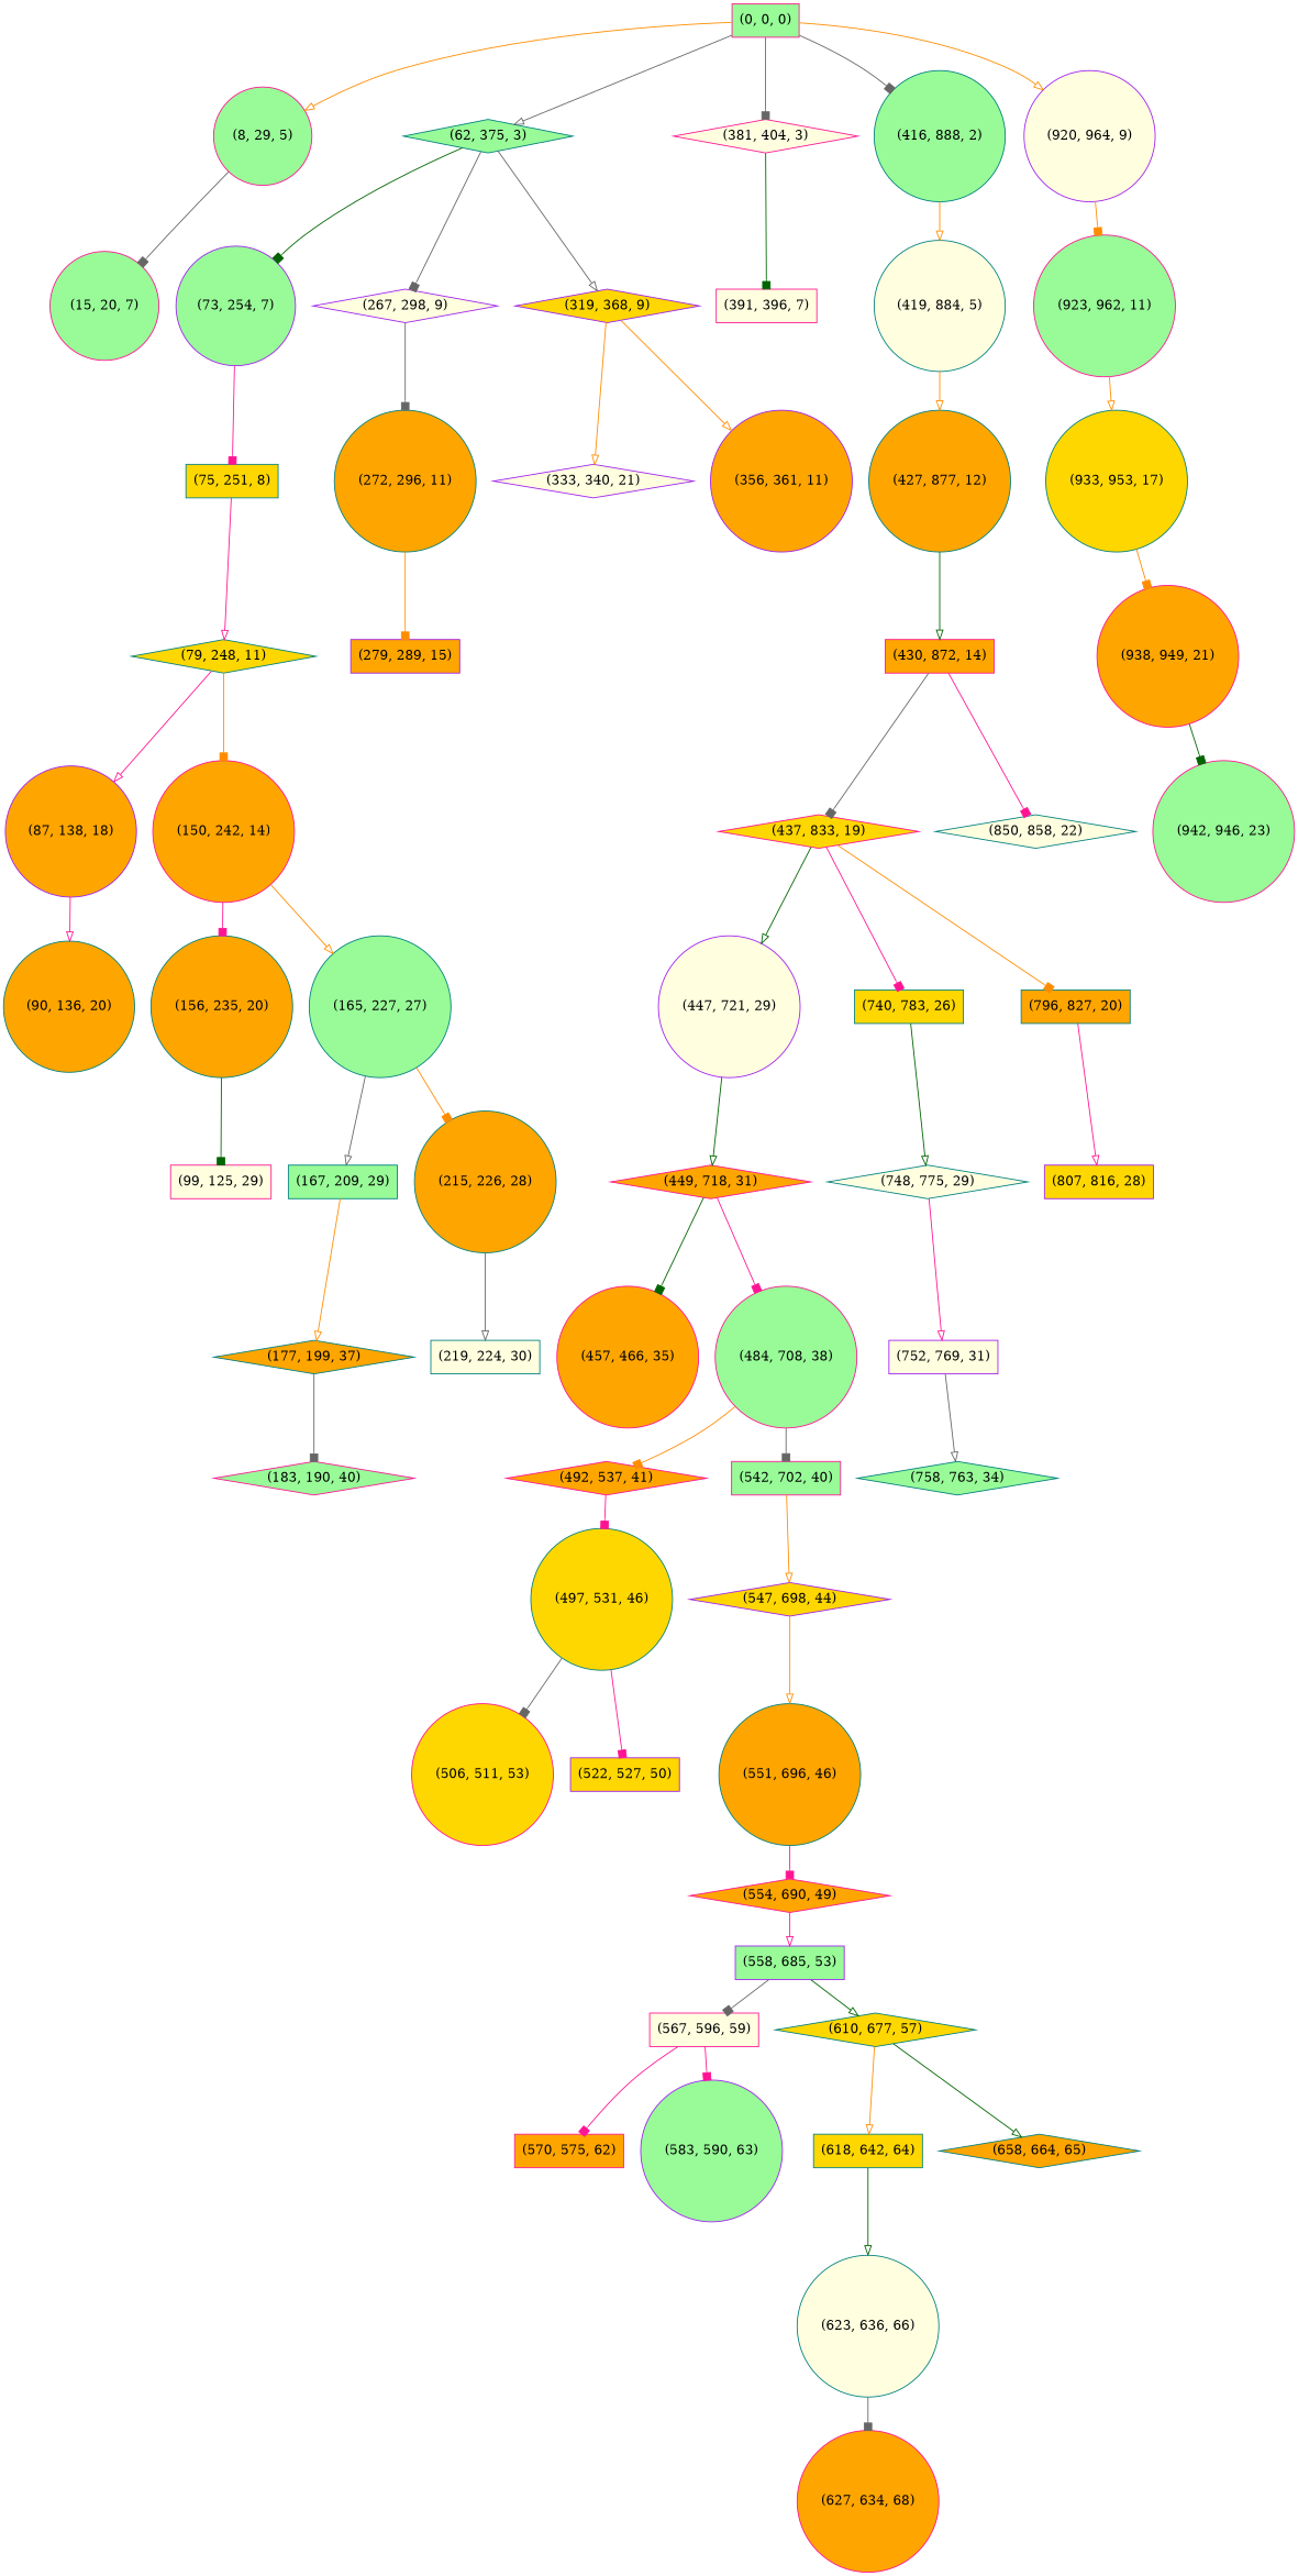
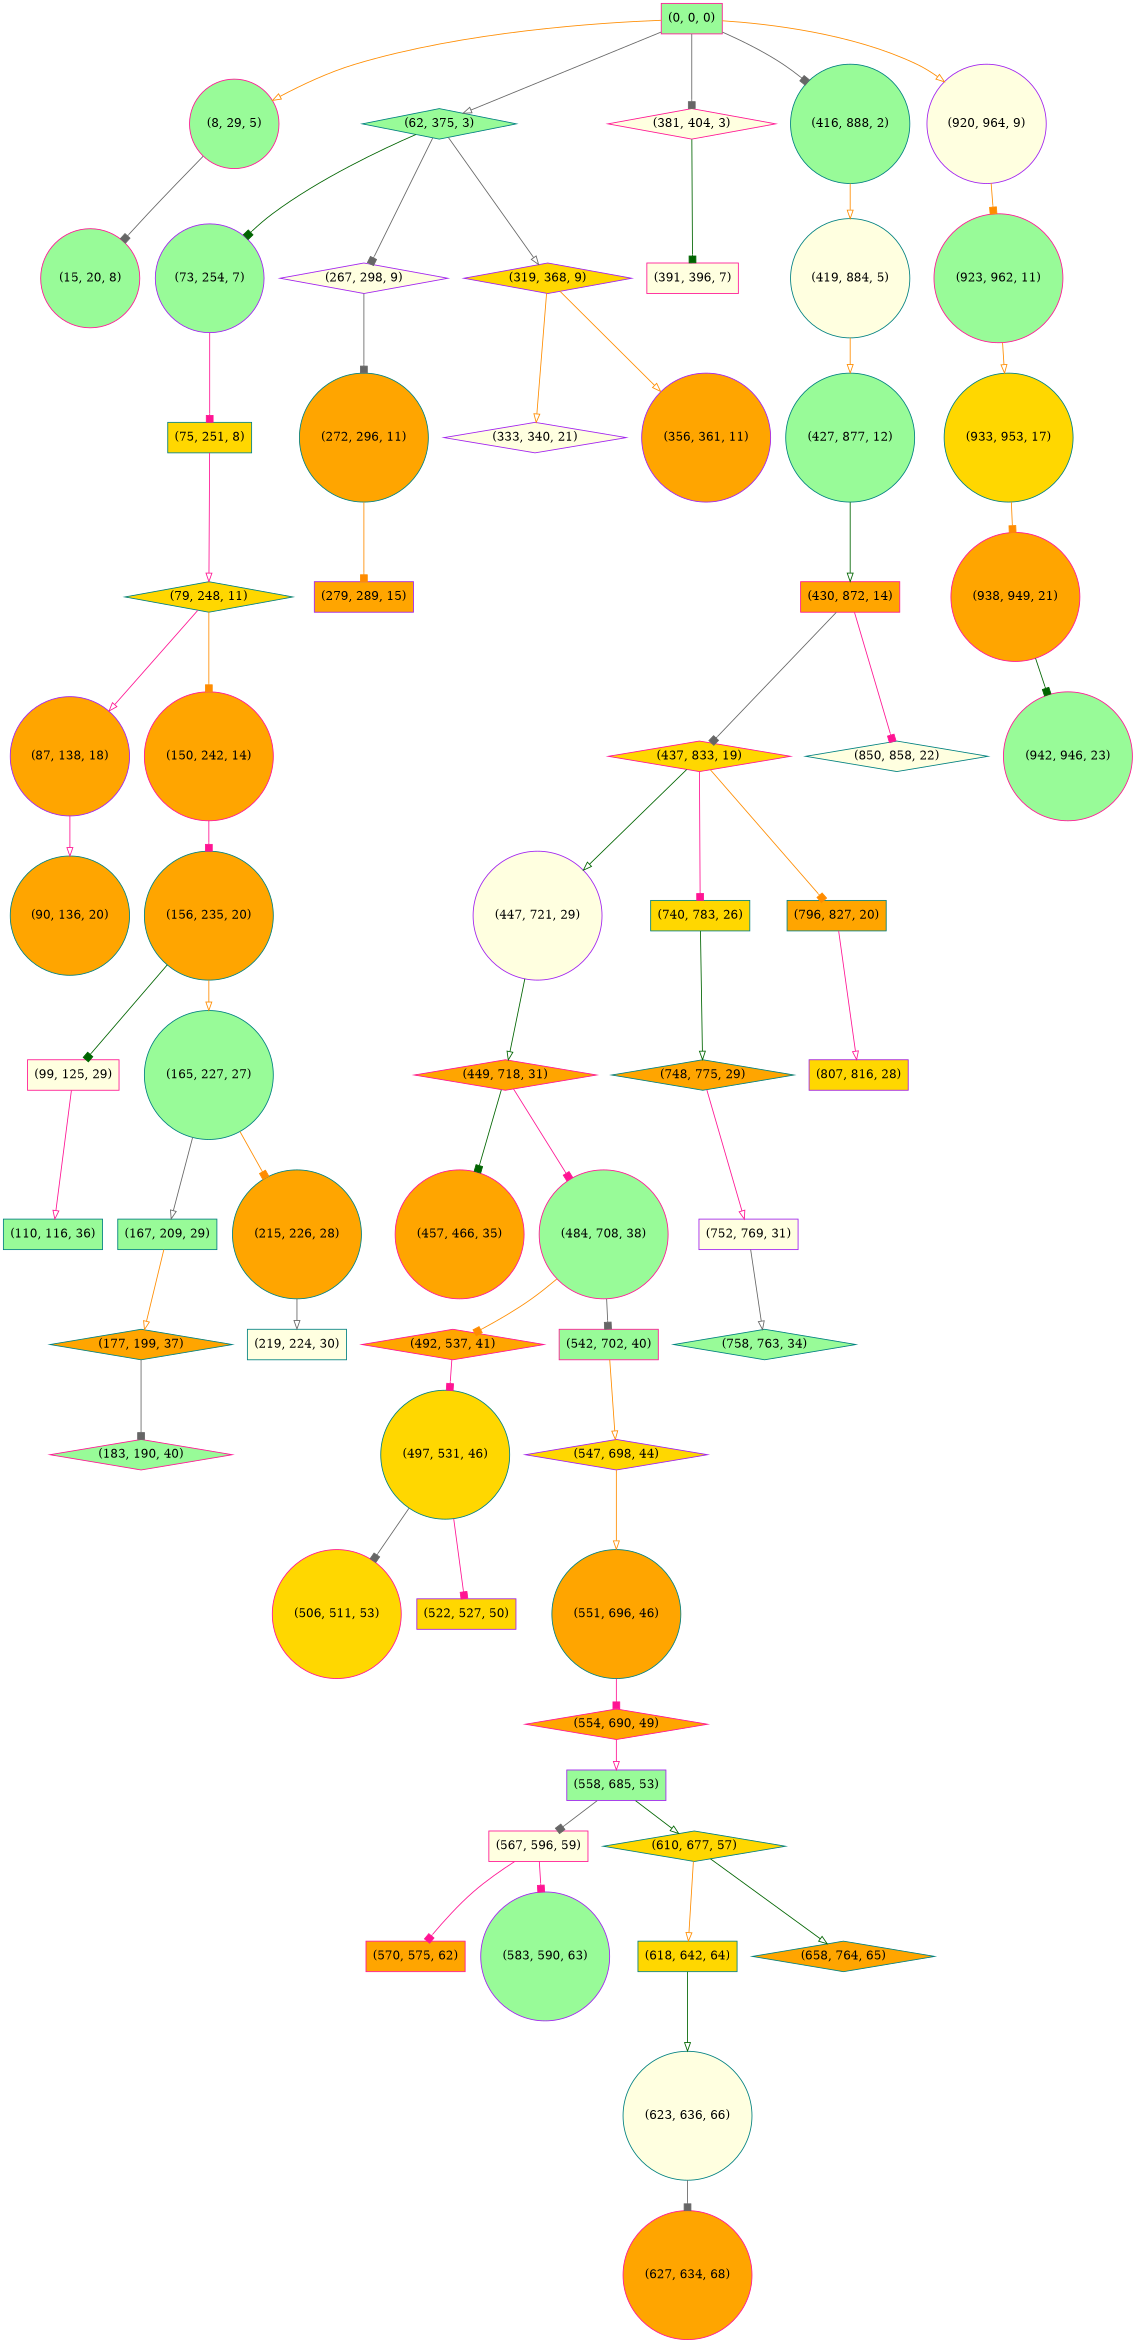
  digraph {
    node [color=teal fillcolor=orange shape=circle style=filled]
    edge [arrowhead=box color=darkorange]
    "(0, 0, 0)" [color=deeppink fillcolor=palegreen shape=box]
    "(8, 29, 5)" [color=deeppink fillcolor=palegreen]
    "(62, 375, 3)" [fillcolor=palegreen shape=diamond]
    "(381, 404, 3)" [color=deeppink fillcolor=lightyellow shape=diamond]
    "(416, 888, 2)" [fillcolor=palegreen]
    "(920, 964, 9)" [color=purple fillcolor=lightyellow]
-   "(15, 20, 7)" [color=deeppink fillcolor=palegreen]
+   "(15, 20, 7)" [color=deeppink fillcolor=palegreen label="(15, 20, 8)"]
    "(73, 254, 7)" [color=purple fillcolor=palegreen]
    "(267, 298, 9)" [color=purple fillcolor=lightyellow shape=diamond]
    "(319, 368, 9)" [color=purple fillcolor=gold shape=diamond]
    "(391, 396, 7)" [color=deeppink fillcolor=lightyellow shape=box]
    "(419, 884, 5)" [fillcolor=lightyellow]
    "(923, 962, 11)" [color=deeppink fillcolor=palegreen]
    "(75, 251, 8)" [fillcolor=gold shape=box]
    "(272, 296, 11)"
    "(333, 340, 21)" [color=purple fillcolor=lightyellow shape=diamond]
    "(356, 361, 11)" [color=purple]
    "(79, 248, 11)" [fillcolor=gold shape=diamond]
    "(87, 138, 18)" [color=purple]
    "(150, 242, 14)" [color=deeppink]
    "(90, 136, 20)"
    "(156, 235, 20)"
    "(99, 125, 29)" [color=deeppink fillcolor=lightyellow shape=box]
+   "(110, 116, 36)" [fillcolor=palegreen shape=box]
    "(165, 227, 27)" [fillcolor=palegreen]
    "(167, 209, 29)" [fillcolor=palegreen shape=box]
    "(215, 226, 28)"
    "(177, 199, 37)" [shape=diamond]
    "(219, 224, 30)" [fillcolor=lightyellow shape=box]
    "(183, 190, 40)" [color=deeppink fillcolor=palegreen shape=diamond]
    "(279, 289, 15)" [color=purple shape=box]
-   "(427, 877, 12)"
+   "(427, 877, 12)" [fillcolor=palegreen]
    "(430, 872, 14)" [color=deeppink shape=box]
    "(437, 833, 19)" [color=deeppink fillcolor=gold shape=diamond]
    "(850, 858, 22)" [fillcolor=lightyellow shape=diamond]
    "(447, 721, 29)" [color=purple fillcolor=lightyellow]
    "(740, 783, 26)" [fillcolor=gold shape=box]
    "(796, 827, 20)" [shape=box]
    "(449, 718, 31)" [color=deeppink shape=diamond]
-   "(748, 775, 29)" [fillcolor=lightyellow shape=diamond]
+   "(748, 775, 29)" [shape=diamond]
    "(807, 816, 28)" [color=purple fillcolor=gold shape=box]
    "(457, 466, 35)" [color=deeppink]
    "(484, 708, 38)" [color=deeppink fillcolor=palegreen]
    "(492, 537, 41)" [color=deeppink shape=diamond]
    "(542, 702, 40)" [color=deeppink fillcolor=palegreen shape=box]
    "(497, 531, 46)" [fillcolor=gold]
    "(547, 698, 44)" [color=purple fillcolor=gold shape=diamond]
    "(506, 511, 53)" [color=deeppink fillcolor=gold]
    "(522, 527, 50)" [color=purple fillcolor=gold shape=box]
    "(551, 696, 46)"
    "(554, 690, 49)" [color=deeppink shape=diamond]
    "(558, 685, 53)" [color=purple fillcolor=palegreen shape=box]
    "(567, 596, 59)" [color=deeppink fillcolor=lightyellow shape=box]
    "(610, 677, 57)" [fillcolor=gold shape=diamond]
    "(570, 575, 62)" [color=deeppink shape=box]
    "(583, 590, 63)" [color=purple fillcolor=palegreen]
    "(618, 642, 64)" [fillcolor=gold shape=box]
-   "(658, 664, 65)" [shape=diamond]
+   "(658, 664, 65)" [shape=diamond label="(658, 764, 65)"]
    "(623, 636, 66)" [fillcolor=lightyellow]
    "(627, 634, 68)" [color=deeppink]
    "(752, 769, 31)" [color=purple fillcolor=lightyellow shape=box]
    "(758, 763, 34)" [fillcolor=palegreen shape=diamond]
    "(933, 953, 17)" [fillcolor=gold]
    "(938, 949, 21)" [color=deeppink]
    "(942, 946, 23)" [color=deeppink fillcolor=palegreen]
    "(0, 0, 0)" -> "(8, 29, 5)" [arrowhead=onormal]
    "(0, 0, 0)" -> "(62, 375, 3)" [arrowhead=onormal color=gray40]
    "(0, 0, 0)" -> "(381, 404, 3)" [color=gray40]
    "(0, 0, 0)" -> "(416, 888, 2)" [color=gray40]
    "(0, 0, 0)" -> "(920, 964, 9)" [arrowhead=onormal]
    "(8, 29, 5)" -> "(15, 20, 7)" [color=gray40]
    "(62, 375, 3)" -> "(73, 254, 7)" [color=darkgreen]
    "(62, 375, 3)" -> "(267, 298, 9)" [color=gray40]
    "(62, 375, 3)" -> "(319, 368, 9)" [arrowhead=onormal color=gray40]
    "(381, 404, 3)" -> "(391, 396, 7)" [color=darkgreen]
    "(416, 888, 2)" -> "(419, 884, 5)" [arrowhead=onormal]
    "(920, 964, 9)" -> "(923, 962, 11)"
    "(73, 254, 7)" -> "(75, 251, 8)" [color=deeppink]
    "(267, 298, 9)" -> "(272, 296, 11)" [color=gray40]
    "(319, 368, 9)" -> "(333, 340, 21)" [arrowhead=onormal]
    "(319, 368, 9)" -> "(356, 361, 11)" [arrowhead=onormal]
    "(419, 884, 5)" -> "(427, 877, 12)" [arrowhead=onormal]
    "(923, 962, 11)" -> "(933, 953, 17)" [arrowhead=onormal]
    "(75, 251, 8)" -> "(79, 248, 11)" [arrowhead=onormal color=deeppink]
    "(272, 296, 11)" -> "(279, 289, 15)"
    "(79, 248, 11)" -> "(87, 138, 18)" [arrowhead=onormal color=deeppink]
    "(79, 248, 11)" -> "(150, 242, 14)"
    "(87, 138, 18)" -> "(90, 136, 20)" [arrowhead=onormal color=deeppink]
    "(150, 242, 14)" -> "(156, 235, 20)" [color=deeppink]
    "(156, 235, 20)" -> "(99, 125, 29)" [color=darkgreen]
-   "(150, 242, 14)" -> "(165, 227, 27)" [arrowhead=onormal]
+   "(156, 235, 20)" -> "(165, 227, 27)" [arrowhead=onormal]
+   "(99, 125, 29)" -> "(110, 116, 36)" [arrowhead=onormal color=deeppink]
    "(165, 227, 27)" -> "(167, 209, 29)" [arrowhead=onormal color=gray40]
    "(165, 227, 27)" -> "(215, 226, 28)"
    "(167, 209, 29)" -> "(177, 199, 37)" [arrowhead=onormal]
    "(215, 226, 28)" -> "(219, 224, 30)" [arrowhead=onormal color=gray40]
    "(177, 199, 37)" -> "(183, 190, 40)" [color=gray40]
    "(427, 877, 12)" -> "(430, 872, 14)" [arrowhead=onormal color=darkgreen]
    "(430, 872, 14)" -> "(437, 833, 19)" [color=gray40]
    "(430, 872, 14)" -> "(850, 858, 22)" [color=deeppink]
    "(437, 833, 19)" -> "(447, 721, 29)" [arrowhead=onormal color=darkgreen]
    "(437, 833, 19)" -> "(740, 783, 26)" [color=deeppink]
    "(437, 833, 19)" -> "(796, 827, 20)"
    "(447, 721, 29)" -> "(449, 718, 31)" [arrowhead=onormal color=darkgreen]
    "(740, 783, 26)" -> "(748, 775, 29)" [arrowhead=onormal color=darkgreen]
    "(796, 827, 20)" -> "(807, 816, 28)" [arrowhead=onormal color=deeppink]
    "(449, 718, 31)" -> "(457, 466, 35)" [color=darkgreen]
    "(449, 718, 31)" -> "(484, 708, 38)" [color=deeppink]
    "(748, 775, 29)" -> "(752, 769, 31)" [arrowhead=onormal color=deeppink]
    "(484, 708, 38)" -> "(492, 537, 41)"
    "(484, 708, 38)" -> "(542, 702, 40)" [color=gray40]
    "(492, 537, 41)" -> "(497, 531, 46)" [color=deeppink]
    "(542, 702, 40)" -> "(547, 698, 44)" [arrowhead=onormal]
    "(497, 531, 46)" -> "(506, 511, 53)" [color=gray40]
    "(497, 531, 46)" -> "(522, 527, 50)" [color=deeppink]
    "(547, 698, 44)" -> "(551, 696, 46)" [arrowhead=onormal]
    "(551, 696, 46)" -> "(554, 690, 49)" [color=deeppink]
    "(554, 690, 49)" -> "(558, 685, 53)" [arrowhead=onormal color=deeppink]
    "(558, 685, 53)" -> "(567, 596, 59)" [color=gray40]
    "(558, 685, 53)" -> "(610, 677, 57)" [arrowhead=onormal color=darkgreen]
    "(567, 596, 59)" -> "(570, 575, 62)" [color=deeppink]
    "(567, 596, 59)" -> "(583, 590, 63)" [color=deeppink]
    "(610, 677, 57)" -> "(618, 642, 64)" [arrowhead=onormal]
    "(610, 677, 57)" -> "(658, 664, 65)" [arrowhead=onormal color=darkgreen]
    "(618, 642, 64)" -> "(623, 636, 66)" [arrowhead=onormal color=darkgreen]
    "(623, 636, 66)" -> "(627, 634, 68)" [color=gray40]
    "(752, 769, 31)" -> "(758, 763, 34)" [arrowhead=onormal color=gray40]
    "(933, 953, 17)" -> "(938, 949, 21)"
    "(938, 949, 21)" -> "(942, 946, 23)" [color=darkgreen]
  }
